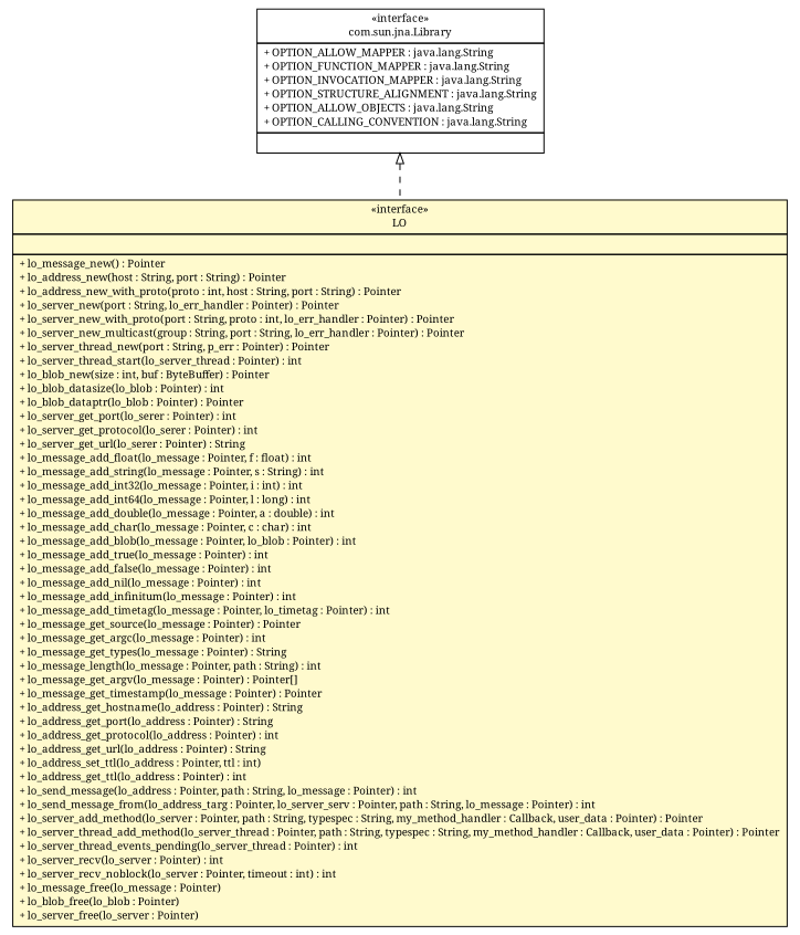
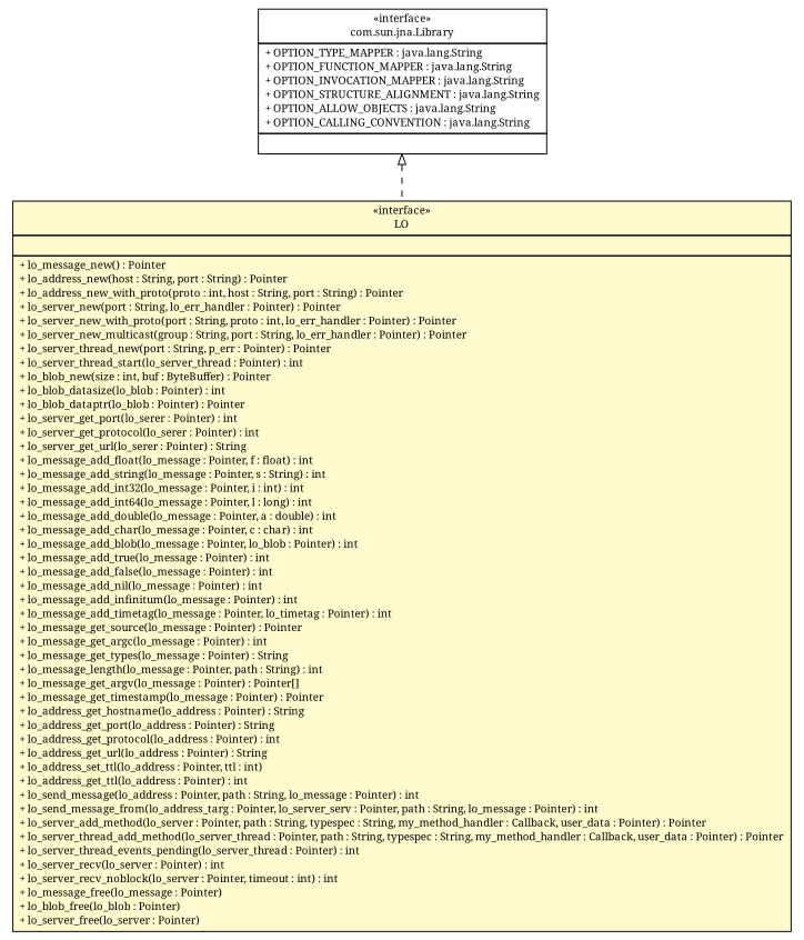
  digraph {
    nodesep=0.25
    ranksep=0.5
    fontname="Noto Serif"
    node [fontcolor=black fontname="Noto Serif" fontsize=10.0 shape=plaintext]
    n1 [label=<<table title="ch.lowres.jlo.LO" border="0" cellborder="1" cellspacing="0" cellpadding="2" port="p" bgcolor="lemonChiffon" href="./LO.html"> 		<tr><td><table border="0" cellspacing="0" cellpadding="1"> <tr><td align="center" balign="center"> &#171;interface&#187; </td></tr> <tr><td align="center" balign="center"> LO </td></tr> 		</table></td></tr> 		<tr><td><table border="0" cellspacing="0" cellpadding="1"> <tr><td align="left" balign="left">  </td></tr> 		</table></td></tr> 		<tr><td><table border="0" cellspacing="0" cellpadding="1"> <tr><td align="left" balign="left"> + lo_message_new() : Pointer </td></tr> <tr><td align="left" balign="left"> + lo_address_new(host : String, port : String) : Pointer </td></tr> <tr><td align="left" balign="left"> + lo_address_new_with_proto(proto : int, host : String, port : String) : Pointer </td></tr> <tr><td align="left" balign="left"> + lo_server_new(port : String, lo_err_handler : Pointer) : Pointer </td></tr> <tr><td align="left" balign="left"> + lo_server_new_with_proto(port : String, proto : int, lo_err_handler : Pointer) : Pointer </td></tr> <tr><td align="left" balign="left"> + lo_server_new_multicast(group : String, port : String, lo_err_handler : Pointer) : Pointer </td></tr> <tr><td align="left" balign="left"> + lo_server_thread_new(port : String, p_err : Pointer) : Pointer </td></tr> <tr><td align="left" balign="left"> + lo_server_thread_start(lo_server_thread : Pointer) : int </td></tr> <tr><td align="left" balign="left"> + lo_blob_new(size : int, buf : ByteBuffer) : Pointer </td></tr> <tr><td align="left" balign="left"> + lo_blob_datasize(lo_blob : Pointer) : int </td></tr> <tr><td align="left" balign="left"> + lo_blob_dataptr(lo_blob : Pointer) : Pointer </td></tr> <tr><td align="left" balign="left"> + lo_server_get_port(lo_serer : Pointer) : int </td></tr> <tr><td align="left" balign="left"> + lo_server_get_protocol(lo_serer : Pointer) : int </td></tr> <tr><td align="left" balign="left"> + lo_server_get_url(lo_serer : Pointer) : String </td></tr> <tr><td align="left" balign="left"> + lo_message_add_float(lo_message : Pointer, f : float) : int </td></tr> <tr><td align="left" balign="left"> + lo_message_add_string(lo_message : Pointer, s : String) : int </td></tr> <tr><td align="left" balign="left"> + lo_message_add_int32(lo_message : Pointer, i : int) : int </td></tr> <tr><td align="left" balign="left"> + lo_message_add_int64(lo_message : Pointer, l : long) : int </td></tr> <tr><td align="left" balign="left"> + lo_message_add_double(lo_message : Pointer, a : double) : int </td></tr> <tr><td align="left" balign="left"> + lo_message_add_char(lo_message : Pointer, c : char) : int </td></tr> <tr><td align="left" balign="left"> + lo_message_add_blob(lo_message : Pointer, lo_blob : Pointer) : int </td></tr> <tr><td align="left" balign="left"> + lo_message_add_true(lo_message : Pointer) : int </td></tr> <tr><td align="left" balign="left"> + lo_message_add_false(lo_message : Pointer) : int </td></tr> <tr><td align="left" balign="left"> + lo_message_add_nil(lo_message : Pointer) : int </td></tr> <tr><td align="left" balign="left"> + lo_message_add_infinitum(lo_message : Pointer) : int </td></tr> <tr><td align="left" balign="left"> + lo_message_add_timetag(lo_message : Pointer, lo_timetag : Pointer) : int </td></tr> <tr><td align="left" balign="left"> + lo_message_get_source(lo_message : Pointer) : Pointer </td></tr> <tr><td align="left" balign="left"> + lo_message_get_argc(lo_message : Pointer) : int </td></tr> <tr><td align="left" balign="left"> + lo_message_get_types(lo_message : Pointer) : String </td></tr> <tr><td align="left" balign="left"> + lo_message_length(lo_message : Pointer, path : String) : int </td></tr> <tr><td align="left" balign="left"> + lo_message_get_argv(lo_message : Pointer) : Pointer[] </td></tr> <tr><td align="left" balign="left"> + lo_message_get_timestamp(lo_message : Pointer) : Pointer </td></tr> <tr><td align="left" balign="left"> + lo_address_get_hostname(lo_address : Pointer) : String </td></tr> <tr><td align="left" balign="left"> + lo_address_get_port(lo_address : Pointer) : String </td></tr> <tr><td align="left" balign="left"> + lo_address_get_protocol(lo_address : Pointer) : int </td></tr> <tr><td align="left" balign="left"> + lo_address_get_url(lo_address : Pointer) : String </td></tr> <tr><td align="left" balign="left"> + lo_address_set_ttl(lo_address : Pointer, ttl : int) </td></tr> <tr><td align="left" balign="left"> + lo_address_get_ttl(lo_address : Pointer) : int </td></tr> <tr><td align="left" balign="left"> + lo_send_message(lo_address : Pointer, path : String, lo_message : Pointer) : int </td></tr> <tr><td align="left" balign="left"> + lo_send_message_from(lo_address_targ : Pointer, lo_server_serv : Pointer, path : String, lo_message : Pointer) : int </td></tr> <tr><td align="left" balign="left"> + lo_server_add_method(lo_server : Pointer, path : String, typespec : String, my_method_handler : Callback, user_data : Pointer) : Pointer </td></tr> <tr><td align="left" balign="left"> + lo_server_thread_add_method(lo_server_thread : Pointer, path : String, typespec : String, my_method_handler : Callback, user_data : Pointer) : Pointer </td></tr> <tr><td align="left" balign="left"> + lo_server_thread_events_pending(lo_server_thread : Pointer) : int </td></tr> <tr><td align="left" balign="left"> + lo_server_recv(lo_server : Pointer) : int </td></tr> <tr><td align="left" balign="left"> + lo_server_recv_noblock(lo_server : Pointer, timeout : int) : int </td></tr> <tr><td align="left" balign="left"> + lo_message_free(lo_message : Pointer) </td></tr> <tr><td align="left" balign="left"> + lo_blob_free(lo_blob : Pointer) </td></tr> <tr><td align="left" balign="left"> + lo_server_free(lo_server : Pointer) </td></tr> 		</table></td></tr> 		</table>>]
-   n2 [label=<<table title="com.sun.jna.Library" border="0" cellborder="1" cellspacing="0" cellpadding="2" port="p" href="http://java.sun.com/j2se/1.4.2/docs/api/com/sun/jna/Library.html"> 		<tr><td><table border="0" cellspacing="0" cellpadding="1"> <tr><td align="center" balign="center"> &#171;interface&#187; </td></tr> <tr><td align="center" balign="center"> com.sun.jna.Library </td></tr> 		</table></td></tr> 		<tr><td><table border="0" cellspacing="0" cellpadding="1"> <tr><td align="left" balign="left"> + OPTION_ALLOW_MAPPER : java.lang.String </td></tr> <tr><td align="left" balign="left"> + OPTION_FUNCTION_MAPPER : java.lang.String </td></tr> <tr><td align="left" balign="left"> + OPTION_INVOCATION_MAPPER : java.lang.String </td></tr> <tr><td align="left" balign="left"> + OPTION_STRUCTURE_ALIGNMENT : java.lang.String </td></tr> <tr><td align="left" balign="left"> + OPTION_ALLOW_OBJECTS : java.lang.String </td></tr> <tr><td align="left" balign="left"> + OPTION_CALLING_CONVENTION : java.lang.String </td></tr> 		</table></td></tr> 		<tr><td><table border="0" cellspacing="0" cellpadding="1"> <tr><td align="left" balign="left">  </td></tr> 		</table></td></tr> 		</table>>]
+   n2 [label=<<table title="com.sun.jna.Library" border="0" cellborder="1" cellspacing="0" cellpadding="2" port="p" href="http://java.sun.com/j2se/1.4.2/docs/api/com/sun/jna/Library.html"> 		<tr><td><table border="0" cellspacing="0" cellpadding="1"> <tr><td align="center" balign="center"> &#171;interface&#187; </td></tr> <tr><td align="center" balign="center"> com.sun.jna.Library </td></tr> 		</table></td></tr> 		<tr><td><table border="0" cellspacing="0" cellpadding="1"> <tr><td align="left" balign="left"> + OPTION_TYPE_MAPPER : java.lang.String </td></tr> <tr><td align="left" balign="left"> + OPTION_FUNCTION_MAPPER : java.lang.String </td></tr> <tr><td align="left" balign="left"> + OPTION_INVOCATION_MAPPER : java.lang.String </td></tr> <tr><td align="left" balign="left"> + OPTION_STRUCTURE_ALIGNMENT : java.lang.String </td></tr> <tr><td align="left" balign="left"> + OPTION_ALLOW_OBJECTS : java.lang.String </td></tr> <tr><td align="left" balign="left"> + OPTION_CALLING_CONVENTION : java.lang.String </td></tr> 		</table></td></tr> 		<tr><td><table border="0" cellspacing="0" cellpadding="1"> <tr><td align="left" balign="left">  </td></tr> 		</table></td></tr> 		</table>>]
    n2 -> n1 [arrowtail=empty dir=back fontname="Noto Serif" fontsize=10 headport=p labelfontname=Helvetica labelfontsize=10 style=dashed tailport=p]
  }
